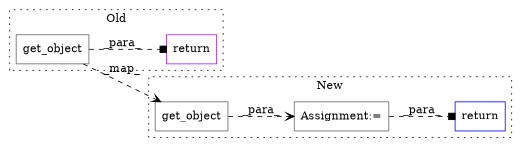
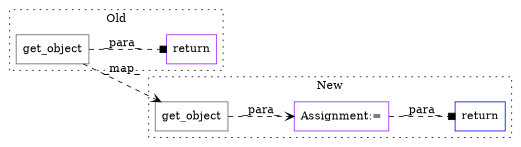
  digraph {
    rankdir=LR
    node [a=32 l="11,1" shape=box color=gray40]
    edge [style=dashed arrowhead=box]
    n1 [label=get_object s="873,934"]
    n2 [a=41 l=7 label=return s=861 color=purple]
    n3 [label=get_object s="903,964"]
-   n4 [a=7 l=1 label="Assignment:=" s=897]
+   n4 [a=7 l=1 label="Assignment:=" s=897 color=purple]
    n5 [a=41 l=7 label=return s=1015 color=blue]
    subgraph cluster_1 {
      label=Old
      style=dotted
      n1
      n2
    }
    subgraph cluster_2 {
      label=New
      style=dotted
      n3
      n4
      n5
    }
    n1 -> n2 [label=_para_]
    n1 -> n3 [label=_map_ arrowhead=vee]
    n3 -> n4 [label=_para_ arrowhead=vee]
    n4 -> n5 [label=_para_]
  }
